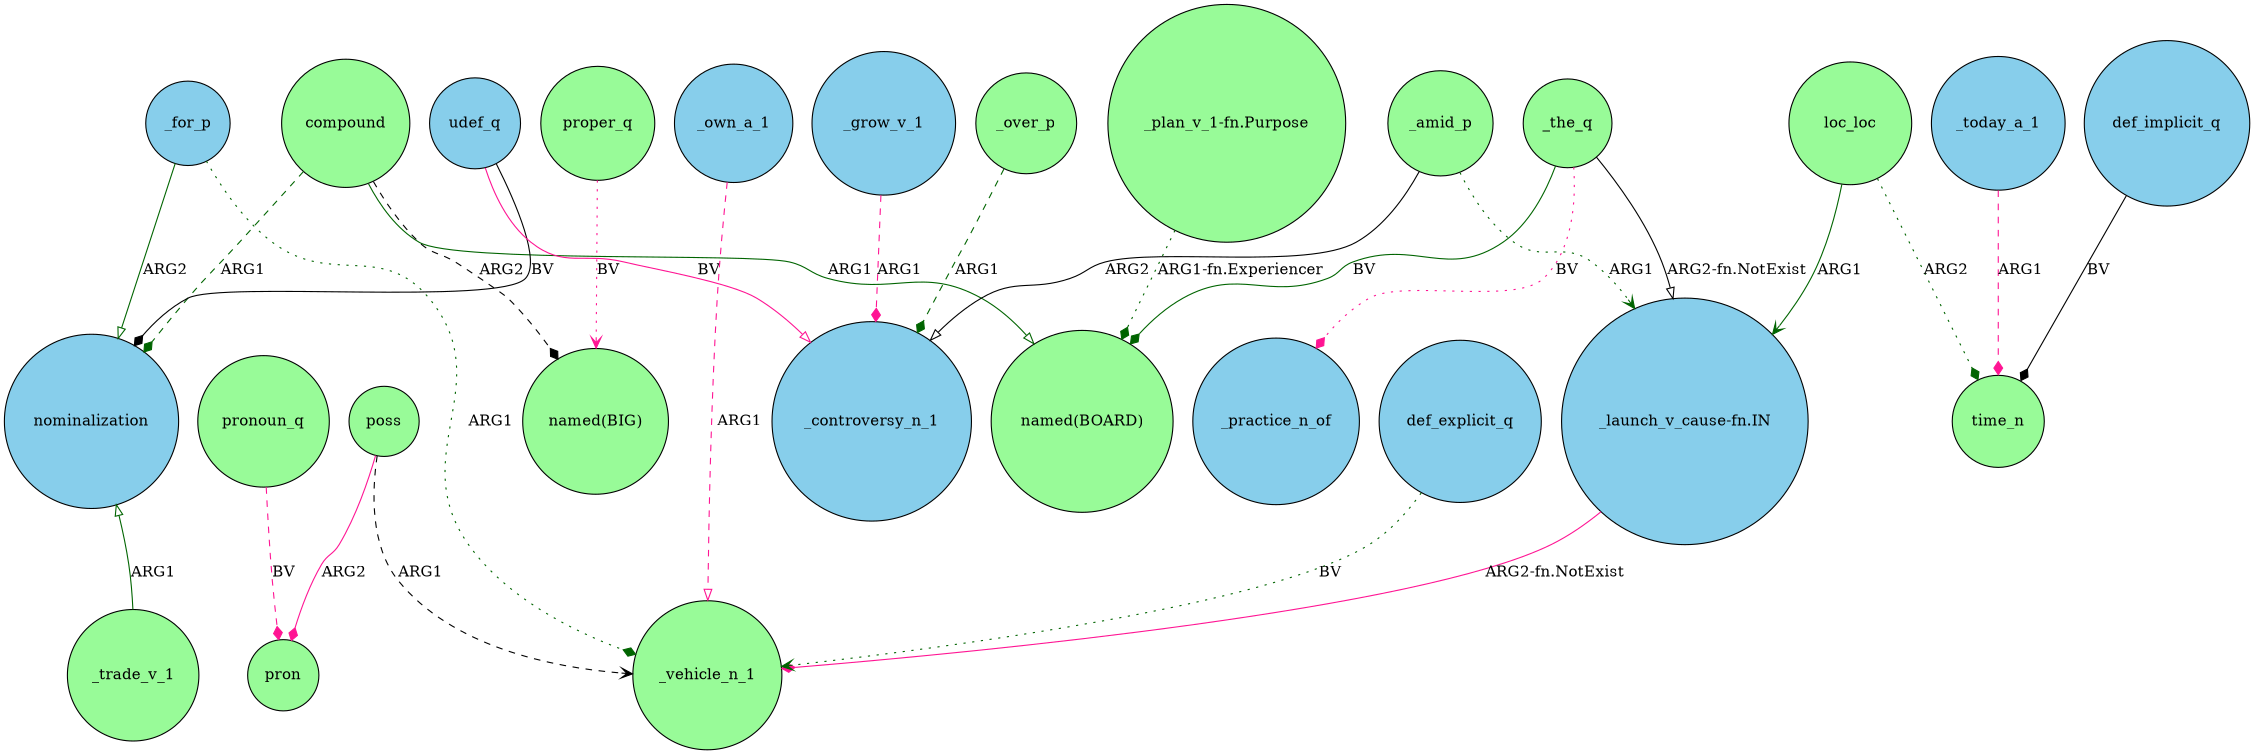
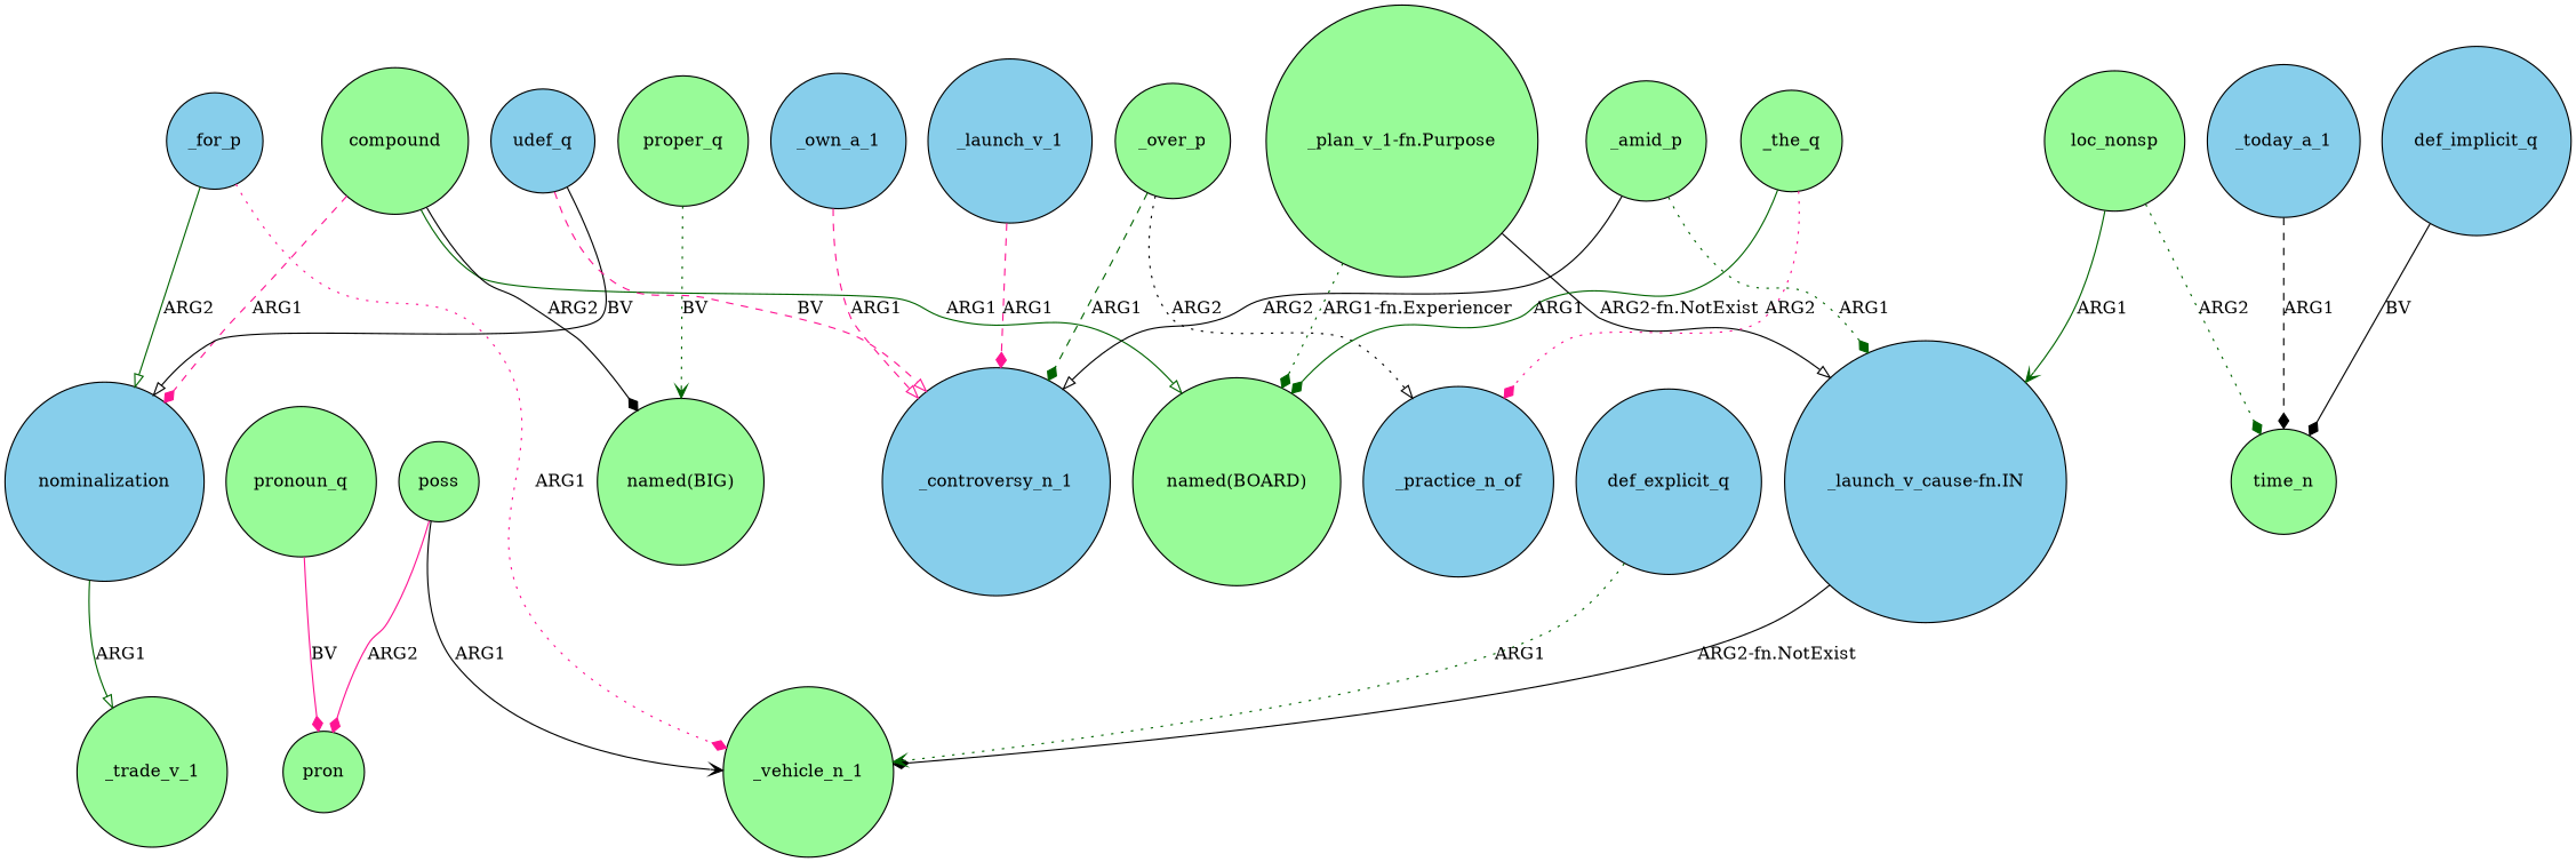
  digraph {
    node [fillcolor=palegreen shape=circle style=filled]
    edge [arrowhead=diamond color=darkgreen style=solid]
    compound
    "named(BOARD)"
    nominalization [fillcolor=skyblue]
    "named(BIG)"
    _trade_v_1
    "_launch_v_cause-fn.IN" [fillcolor=skyblue]
    _vehicle_n_1
    _today_a_1 [fillcolor=skyblue]
    time_n
    poss
    pron
    _amid_p
    _controversy_n_1 [fillcolor=skyblue]
    udef_q [fillcolor=skyblue]
    _for_p [fillcolor=skyblue]
    _over_p
    _practice_n_of [fillcolor=skyblue]
    _own_a_1 [fillcolor=skyblue]
    def_explicit_q [fillcolor=skyblue]
-   loc_nonsp [label=loc_loc]
+   loc_nonsp
    "_plan_v_1-fn.Purpose"
    pronoun_q
    proper_q
    _the_q
-   _grow_v_1 [fillcolor=skyblue]
+   _grow_v_1 [fillcolor=skyblue label=_launch_v_1]
    def_implicit_q [fillcolor=skyblue]
    compound -> "named(BOARD)" [arrowhead=onormal label=ARG1]
-   compound -> nominalization [label=ARG1 style=dashed]
-   compound -> "named(BIG)" [color=black label=ARG2 style=dashed]
-   _trade_v_1 -> nominalization [arrowhead=onormal label=ARG1]
-   "_launch_v_cause-fn.IN" -> _vehicle_n_1 [color=deeppink label="ARG2-fn.NotExist"]
-   _today_a_1 -> time_n [color=deeppink label=ARG1 style=dashed]
-   poss -> _vehicle_n_1 [arrowhead=vee color=black label=ARG1 style=dashed]
+   compound -> nominalization [color=deeppink label=ARG1 style=dashed]
+   compound -> "named(BIG)" [color=black label=ARG2]
+   nominalization -> _trade_v_1 [arrowhead=onormal label=ARG1]
+   "_launch_v_cause-fn.IN" -> _vehicle_n_1 [color=black label="ARG2-fn.NotExist"]
+   _today_a_1 -> time_n [color=black label=ARG1 style=dashed]
+   poss -> _vehicle_n_1 [arrowhead=vee color=black label=ARG1]
    poss -> pron [color=deeppink label=ARG2]
-   _amid_p -> "_launch_v_cause-fn.IN" [arrowhead=vee label=ARG1 style=dotted]
+   _amid_p -> "_launch_v_cause-fn.IN" [label=ARG1 style=dotted]
    _amid_p -> _controversy_n_1 [arrowhead=onormal color=black label=ARG2]
-   udef_q -> nominalization [color=black label=BV]
-   udef_q -> _controversy_n_1 [arrowhead=onormal color=deeppink label=BV]
+   udef_q -> nominalization [arrowhead=onormal color=black label=BV]
+   udef_q -> _controversy_n_1 [arrowhead=onormal color=deeppink label=BV style=dashed]
    _for_p -> nominalization [arrowhead=onormal label=ARG2]
-   _for_p -> _vehicle_n_1 [label=ARG1 style=dotted]
+   _for_p -> _vehicle_n_1 [color=deeppink label=ARG1 style=dotted]
    _over_p -> _controversy_n_1 [label=ARG1 style=dashed]
-   _own_a_1 -> _vehicle_n_1 [arrowhead=onormal color=deeppink label=ARG1 style=dashed]
-   def_explicit_q -> _vehicle_n_1 [arrowhead=vee label=BV style=dotted]
+   _over_p -> _practice_n_of [arrowhead=onormal color=black label=ARG2 style=dotted]
+   _own_a_1 -> _controversy_n_1 [arrowhead=onormal color=deeppink label=ARG1 style=dashed]
+   def_explicit_q -> _vehicle_n_1 [arrowhead=vee label=ARG1 style=dotted]
    loc_nonsp -> "_launch_v_cause-fn.IN" [arrowhead=vee label=ARG1]
    loc_nonsp -> time_n [label=ARG2 style=dotted]
    "_plan_v_1-fn.Purpose" -> "named(BOARD)" [label="ARG1-fn.Experiencer" style=dotted]
-   _the_q -> "_launch_v_cause-fn.IN" [arrowhead=onormal color=black label="ARG2-fn.NotExist"]
-   pronoun_q -> pron [color=deeppink label=BV style=dashed]
-   proper_q -> "named(BIG)" [arrowhead=vee color=deeppink label=BV style=dotted]
-   _the_q -> "named(BOARD)" [label=BV]
-   _the_q -> _practice_n_of [color=deeppink label=BV style=dotted]
+   "_plan_v_1-fn.Purpose" -> "_launch_v_cause-fn.IN" [arrowhead=onormal color=black label="ARG2-fn.NotExist"]
+   pronoun_q -> pron [color=deeppink label=BV]
+   proper_q -> "named(BIG)" [arrowhead=vee label=BV style=dotted]
+   _the_q -> "named(BOARD)" [label=ARG1]
+   _the_q -> _practice_n_of [color=deeppink label=ARG2 style=dotted]
    _grow_v_1 -> _controversy_n_1 [color=deeppink label=ARG1 style=dashed]
    def_implicit_q -> time_n [color=black label=BV]
  }
